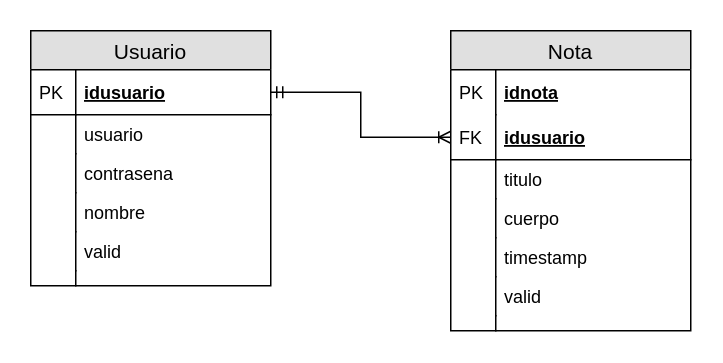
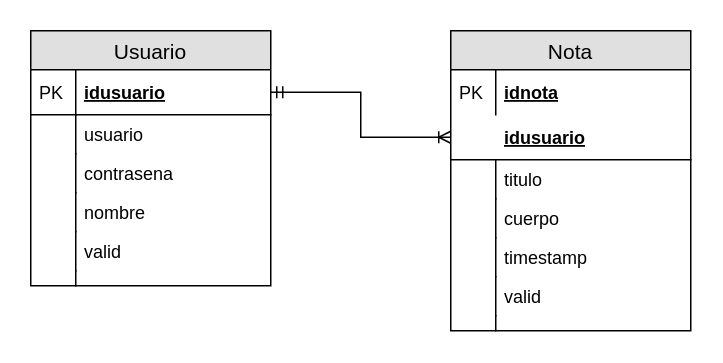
  <mxCell id="0" />
  <mxCell id="1" parent="0" />
  <mxCell id="2" value="Nota" style="swimlane;fontStyle=0;childLayout=stackLayout;horizontal=1;startSize=26;fillColor=#e0e0e0;horizontalStack=0;resizeParent=1;resizeParentMax=0;resizeLast=0;collapsible=1;marginBottom=0;swimlaneFillColor=#ffffff;align=center;fontSize=14;" parent="1" vertex="1"><mxGeometry x="300" y="20" width="160" height="200" as="geometry" /></mxCell>
  <mxCell id="3" value="idnota" style="shape=partialRectangle;top=0;left=0;right=0;bottom=1;align=left;verticalAlign=middle;fillColor=none;spacingLeft=34;spacingRight=4;overflow=hidden;rotatable=0;points=[[0,0.5],[1,0.5]];portConstraint=eastwest;dropTarget=0;fontStyle=5;fontSize=12;strokeColor=none;" parent="2" vertex="1"><mxGeometry y="26" width="160" height="30" as="geometry" /></mxCell>
  <mxCell id="4" value="PK" style="shape=partialRectangle;top=0;left=0;bottom=0;fillColor=none;align=left;verticalAlign=middle;spacingLeft=4;spacingRight=4;overflow=hidden;rotatable=0;points=[];portConstraint=eastwest;part=1;fontSize=12;" parent="3" vertex="1" connectable="0"><mxGeometry width="30" height="30" as="geometry" /></mxCell>
  <mxCell id="5" value="idusuario" style="shape=partialRectangle;top=0;left=0;right=0;bottom=1;align=left;verticalAlign=middle;fillColor=none;spacingLeft=34;spacingRight=4;overflow=hidden;rotatable=0;points=[[0,0.5],[1,0.5]];portConstraint=eastwest;dropTarget=0;fontStyle=5;fontSize=12;" parent="2" vertex="1"><mxGeometry y="56" width="160" height="30" as="geometry" /></mxCell>
- <mxCell id="6" value="FK" style="shape=partialRectangle;top=0;left=0;bottom=0;fillColor=none;align=left;verticalAlign=middle;spacingLeft=4;spacingRight=4;overflow=hidden;rotatable=0;points=[];portConstraint=eastwest;part=1;fontSize=12;" parent="5" vertex="1" connectable="0"><mxGeometry width="30" height="30" as="geometry" /></mxCell>
  <mxCell id="7" value="titulo" style="shape=partialRectangle;top=0;left=0;right=0;bottom=0;align=left;verticalAlign=top;fillColor=none;spacingLeft=34;spacingRight=4;overflow=hidden;rotatable=0;points=[[0,0.5],[1,0.5]];portConstraint=eastwest;dropTarget=0;fontSize=12;" parent="2" vertex="1"><mxGeometry y="86" width="160" height="26" as="geometry" /></mxCell>
  <mxCell id="8" value="" style="shape=partialRectangle;top=0;left=0;bottom=0;fillColor=none;align=left;verticalAlign=top;spacingLeft=4;spacingRight=4;overflow=hidden;rotatable=0;points=[];portConstraint=eastwest;part=1;fontSize=12;" parent="7" vertex="1" connectable="0"><mxGeometry width="30" height="26" as="geometry" /></mxCell>
  <mxCell id="9" value="cuerpo" style="shape=partialRectangle;top=0;left=0;right=0;bottom=0;align=left;verticalAlign=top;fillColor=none;spacingLeft=34;spacingRight=4;overflow=hidden;rotatable=0;points=[[0,0.5],[1,0.5]];portConstraint=eastwest;dropTarget=0;fontSize=12;" parent="2" vertex="1"><mxGeometry y="112" width="160" height="26" as="geometry" /></mxCell>
  <mxCell id="10" value="" style="shape=partialRectangle;top=0;left=0;bottom=0;fillColor=none;align=left;verticalAlign=top;spacingLeft=4;spacingRight=4;overflow=hidden;rotatable=0;points=[];portConstraint=eastwest;part=1;fontSize=12;" parent="9" vertex="1" connectable="0"><mxGeometry width="30" height="26" as="geometry" /></mxCell>
  <mxCell id="11" value="timestamp" style="shape=partialRectangle;top=0;left=0;right=0;bottom=0;align=left;verticalAlign=top;fillColor=none;spacingLeft=34;spacingRight=4;overflow=hidden;rotatable=0;points=[[0,0.5],[1,0.5]];portConstraint=eastwest;dropTarget=0;fontSize=12;" parent="2" vertex="1"><mxGeometry y="138" width="160" height="26" as="geometry" /></mxCell>
  <mxCell id="12" value="" style="shape=partialRectangle;top=0;left=0;bottom=0;fillColor=none;align=left;verticalAlign=top;spacingLeft=4;spacingRight=4;overflow=hidden;rotatable=0;points=[];portConstraint=eastwest;part=1;fontSize=12;" parent="11" vertex="1" connectable="0"><mxGeometry width="30" height="26" as="geometry" /></mxCell>
  <mxCell id="13" value="valid" style="shape=partialRectangle;top=0;left=0;right=0;bottom=0;align=left;verticalAlign=top;fillColor=none;spacingLeft=34;spacingRight=4;overflow=hidden;rotatable=0;points=[[0,0.5],[1,0.5]];portConstraint=eastwest;dropTarget=0;fontSize=12;" parent="2" vertex="1"><mxGeometry y="164" width="160" height="26" as="geometry" /></mxCell>
  <mxCell id="14" value="" style="shape=partialRectangle;top=0;left=0;bottom=0;fillColor=none;align=left;verticalAlign=top;spacingLeft=4;spacingRight=4;overflow=hidden;rotatable=0;points=[];portConstraint=eastwest;part=1;fontSize=12;" parent="13" vertex="1" connectable="0"><mxGeometry width="30" height="26" as="geometry" /></mxCell>
  <mxCell id="15" value="" style="shape=partialRectangle;top=0;left=0;right=0;bottom=0;align=left;verticalAlign=top;fillColor=none;spacingLeft=34;spacingRight=4;overflow=hidden;rotatable=0;points=[[0,0.5],[1,0.5]];portConstraint=eastwest;dropTarget=0;fontSize=12;" parent="2" vertex="1"><mxGeometry y="190" width="160" height="10" as="geometry" /></mxCell>
  <mxCell id="16" value="" style="shape=partialRectangle;top=0;left=0;bottom=0;fillColor=none;align=left;verticalAlign=top;spacingLeft=4;spacingRight=4;overflow=hidden;rotatable=0;points=[];portConstraint=eastwest;part=1;fontSize=12;" parent="15" vertex="1" connectable="0"><mxGeometry width="30" height="10" as="geometry" /></mxCell>
  <mxCell id="17" value="Usuario" style="swimlane;fontStyle=0;childLayout=stackLayout;horizontal=1;startSize=26;fillColor=#e0e0e0;horizontalStack=0;resizeParent=1;resizeParentMax=0;resizeLast=0;collapsible=1;marginBottom=0;swimlaneFillColor=#ffffff;align=center;fontSize=14;" parent="1" vertex="1"><mxGeometry x="20" y="20" width="160" height="170" as="geometry" /></mxCell>
  <mxCell id="18" value="idusuario" style="shape=partialRectangle;top=0;left=0;right=0;bottom=1;align=left;verticalAlign=middle;fillColor=none;spacingLeft=34;spacingRight=4;overflow=hidden;rotatable=0;points=[[0,0.5],[1,0.5]];portConstraint=eastwest;dropTarget=0;fontStyle=5;fontSize=12;" parent="17" vertex="1"><mxGeometry y="26" width="160" height="30" as="geometry" /></mxCell>
  <mxCell id="19" value="PK" style="shape=partialRectangle;top=0;left=0;bottom=0;fillColor=none;align=left;verticalAlign=middle;spacingLeft=4;spacingRight=4;overflow=hidden;rotatable=0;points=[];portConstraint=eastwest;part=1;fontSize=12;" parent="18" vertex="1" connectable="0"><mxGeometry width="30" height="30" as="geometry" /></mxCell>
  <mxCell id="20" value="usuario" style="shape=partialRectangle;top=0;left=0;right=0;bottom=0;align=left;verticalAlign=top;fillColor=none;spacingLeft=34;spacingRight=4;overflow=hidden;rotatable=0;points=[[0,0.5],[1,0.5]];portConstraint=eastwest;dropTarget=0;fontSize=12;" vertex="1" parent="17"><mxGeometry y="56" width="160" height="26" as="geometry" /></mxCell>
  <mxCell id="21" value="" style="shape=partialRectangle;top=0;left=0;bottom=0;fillColor=none;align=left;verticalAlign=top;spacingLeft=4;spacingRight=4;overflow=hidden;rotatable=0;points=[];portConstraint=eastwest;part=1;fontSize=12;" vertex="1" connectable="0" parent="20"><mxGeometry width="30" height="26" as="geometry" /></mxCell>
  <mxCell id="22" value="contrasena" style="shape=partialRectangle;top=0;left=0;right=0;bottom=0;align=left;verticalAlign=top;fillColor=none;spacingLeft=34;spacingRight=4;overflow=hidden;rotatable=0;points=[[0,0.5],[1,0.5]];portConstraint=eastwest;dropTarget=0;fontSize=12;" parent="17" vertex="1"><mxGeometry y="82" width="160" height="26" as="geometry" /></mxCell>
  <mxCell id="23" value="" style="shape=partialRectangle;top=0;left=0;bottom=0;fillColor=none;align=left;verticalAlign=top;spacingLeft=4;spacingRight=4;overflow=hidden;rotatable=0;points=[];portConstraint=eastwest;part=1;fontSize=12;" parent="22" vertex="1" connectable="0"><mxGeometry width="30" height="26" as="geometry" /></mxCell>
  <mxCell id="24" value="nombre" style="shape=partialRectangle;top=0;left=0;right=0;bottom=0;align=left;verticalAlign=top;fillColor=none;spacingLeft=34;spacingRight=4;overflow=hidden;rotatable=0;points=[[0,0.5],[1,0.5]];portConstraint=eastwest;dropTarget=0;fontSize=12;" vertex="1" parent="17"><mxGeometry y="108" width="160" height="26" as="geometry" /></mxCell>
  <mxCell id="25" value="" style="shape=partialRectangle;top=0;left=0;bottom=0;fillColor=none;align=left;verticalAlign=top;spacingLeft=4;spacingRight=4;overflow=hidden;rotatable=0;points=[];portConstraint=eastwest;part=1;fontSize=12;" vertex="1" connectable="0" parent="24"><mxGeometry width="30" height="26" as="geometry" /></mxCell>
  <mxCell id="26" value="valid" style="shape=partialRectangle;top=0;left=0;right=0;bottom=0;align=left;verticalAlign=top;fillColor=none;spacingLeft=34;spacingRight=4;overflow=hidden;rotatable=0;points=[[0,0.5],[1,0.5]];portConstraint=eastwest;dropTarget=0;fontSize=12;" parent="17" vertex="1"><mxGeometry y="134" width="160" height="26" as="geometry" /></mxCell>
  <mxCell id="27" value="" style="shape=partialRectangle;top=0;left=0;bottom=0;fillColor=none;align=left;verticalAlign=top;spacingLeft=4;spacingRight=4;overflow=hidden;rotatable=0;points=[];portConstraint=eastwest;part=1;fontSize=12;" parent="26" vertex="1" connectable="0"><mxGeometry width="30" height="26" as="geometry" /></mxCell>
  <mxCell id="28" value="" style="shape=partialRectangle;top=0;left=0;right=0;bottom=0;align=left;verticalAlign=top;fillColor=none;spacingLeft=34;spacingRight=4;overflow=hidden;rotatable=0;points=[[0,0.5],[1,0.5]];portConstraint=eastwest;dropTarget=0;fontSize=12;" parent="17" vertex="1"><mxGeometry y="160" width="160" height="10" as="geometry" /></mxCell>
  <mxCell id="29" value="" style="shape=partialRectangle;top=0;left=0;bottom=0;fillColor=none;align=left;verticalAlign=top;spacingLeft=4;spacingRight=4;overflow=hidden;rotatable=0;points=[];portConstraint=eastwest;part=1;fontSize=12;" parent="28" vertex="1" connectable="0"><mxGeometry width="30" height="10" as="geometry" /></mxCell>
  <mxCell id="30" style="edgeStyle=orthogonalEdgeStyle;rounded=0;html=1;startArrow=ERoneToMany;startFill=0;endArrow=ERmandOne;endFill=0;jettySize=auto;orthogonalLoop=1;" parent="1" source="5" target="18" edge="1"><mxGeometry relative="1" as="geometry"><mxPoint x="330" y="91" as="sourcePoint" /></mxGeometry></mxCell>
